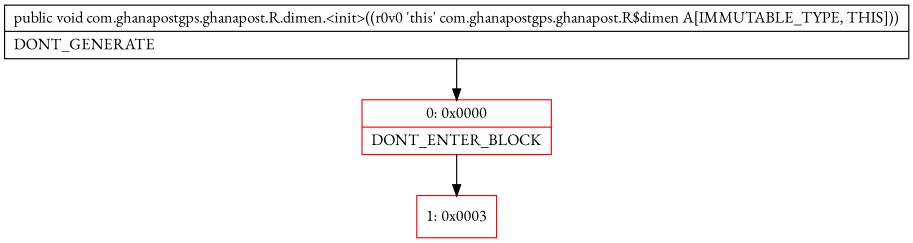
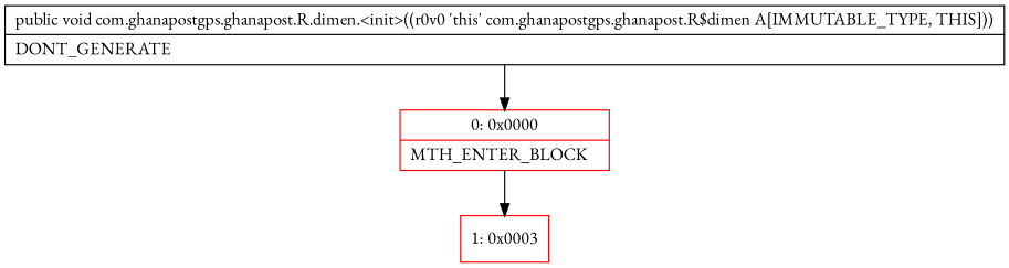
  digraph {
    fontname="EB Garamond"
    node [color=red shape=record fontname="EB Garamond"]
    edge [fontname="EB Garamond"]
-   n1 [label="{0\:\ 0x0000|DONT_ENTER_BLOCK\l}"]
+   n1 [label="{0\:\ 0x0000|MTH_ENTER_BLOCK\l}"]
    n2 [label="{1\:\ 0x0003}"]
    n3 [label="{public void com.ghanapostgps.ghanapost.R.dimen.\<init\>((r0v0 'this' com.ghanapostgps.ghanapost.R$dimen A[IMMUTABLE_TYPE, THIS]))  | DONT_GENERATE\l}" color=""]
    subgraph cluster_1 {
      label="R(0)"
    }
    n1 -> n2
    n3 -> n1
  }
